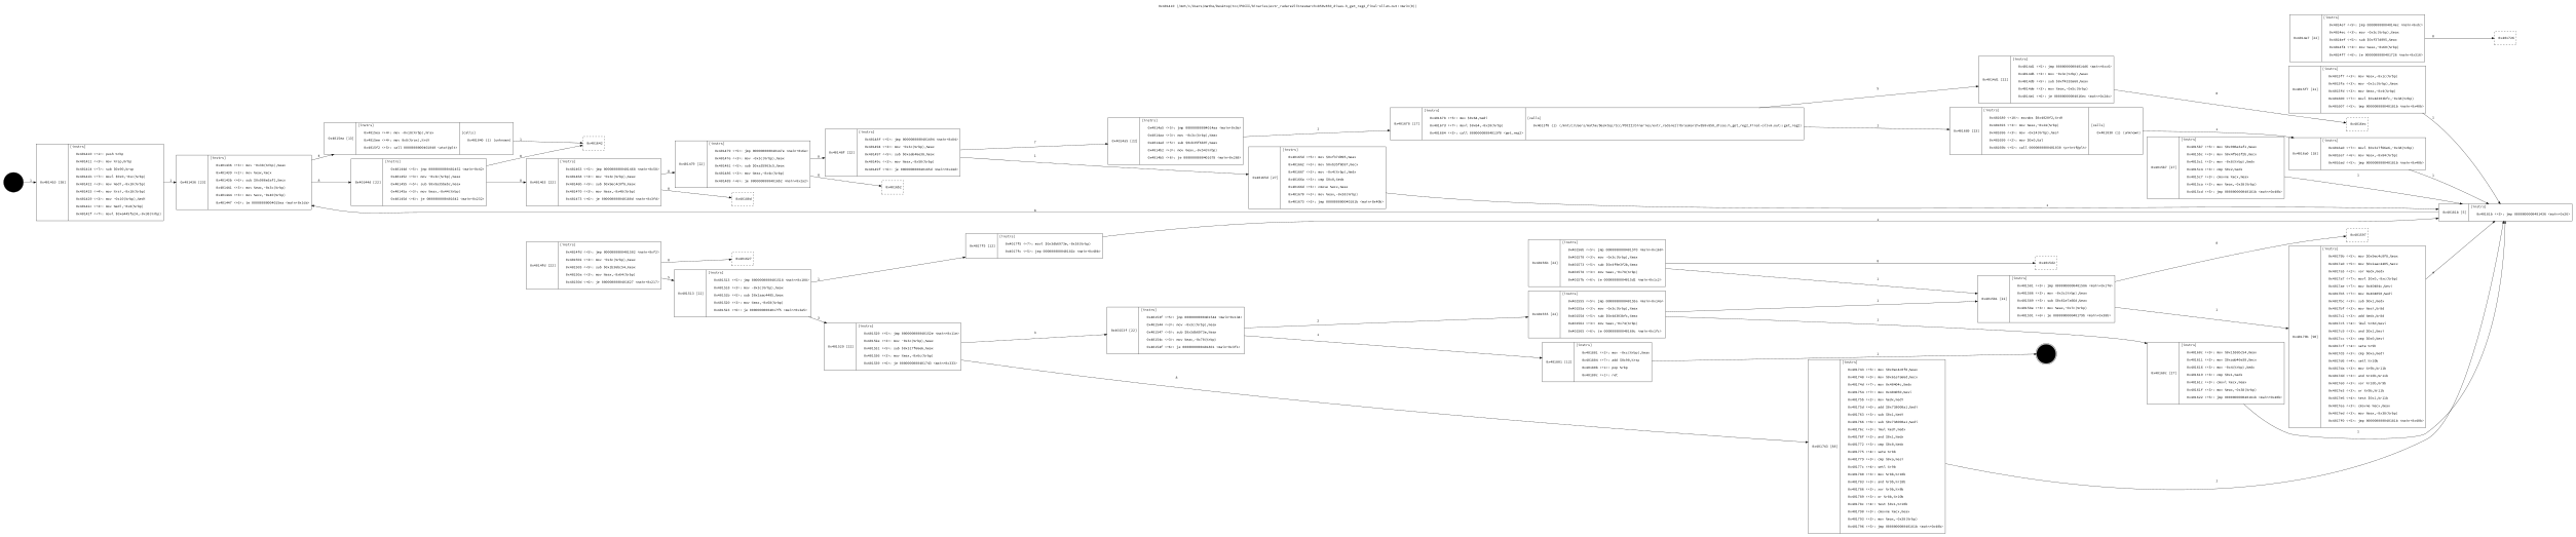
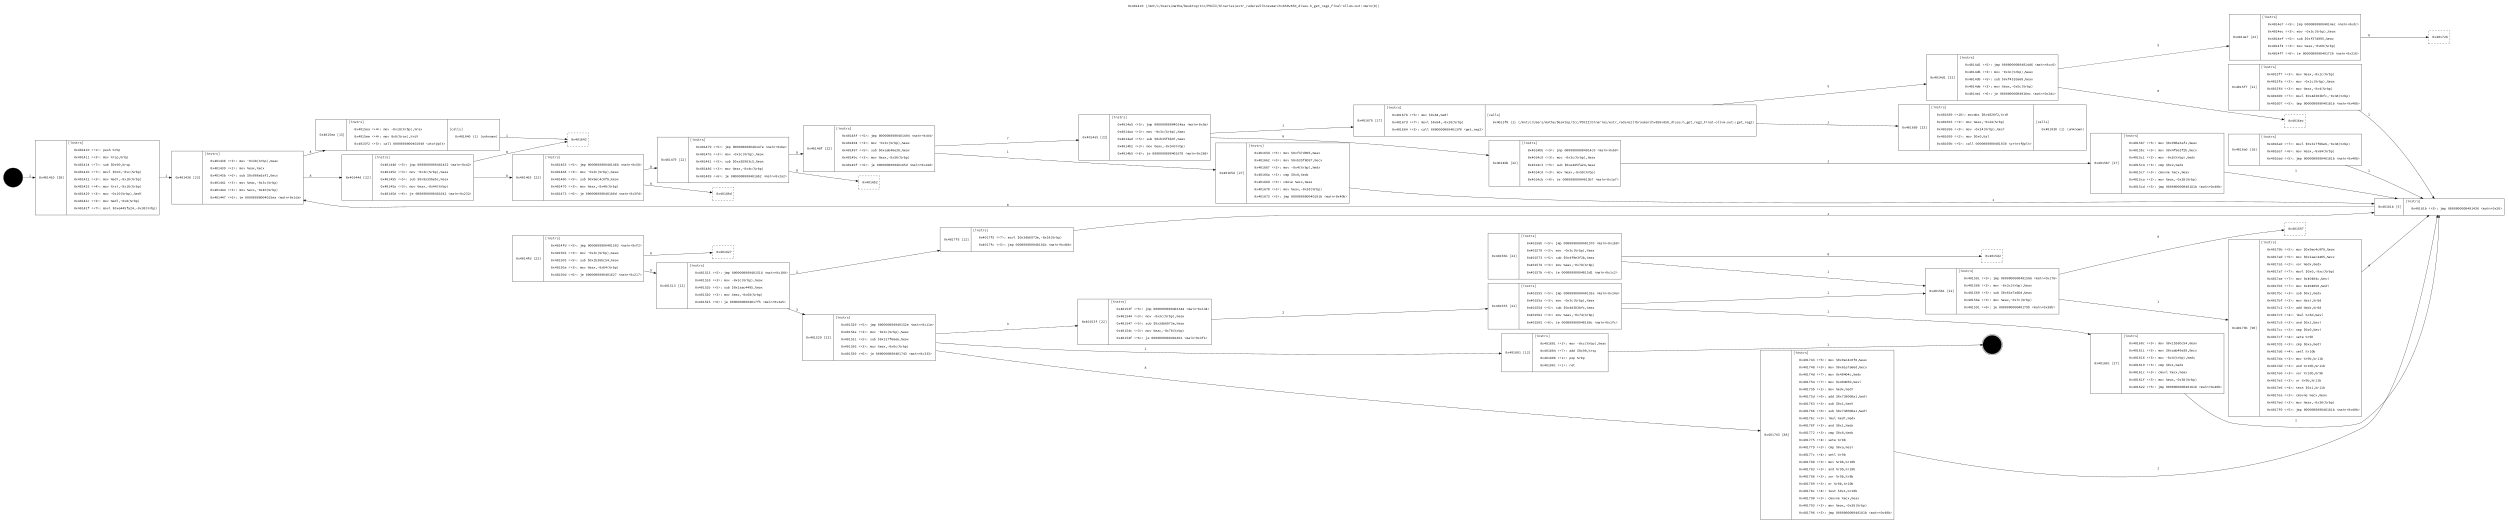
  digraph {
    fontname="Source Code Pro"
    label="0x401410 (/mnt/c/Users/mathe/Desktop/tcc/POCII/binaries/extr_radare2librasmarchv850v850_disas.h_get_reg2_Final-ollvm.out::main(0))"
    labelloc=t
    rankdir=LR
    node [fontname="Source Code Pro" shape=record]
    edge [fontname="Source Code Pro"]
    Entry [fillcolor=black height=0.3 shape=circle style=filled width=0.3]
    n2 [label="{\n     0x401410 [38]\l\n     | [instrs]\l\n     &nbsp;&nbsp;0x401410 \<+1\>: push %rbp\l\n     &nbsp;&nbsp;0x401411 \<+3\>: mov %rsp,%rbp\l\n     &nbsp;&nbsp;0x401414 \<+7\>: sub $0x90,%rsp\l\n     &nbsp;&nbsp;0x40141b \<+7\>: movl $0x0,-0xc(%rbp)\l\n     &nbsp;&nbsp;0x401422 \<+3\>: mov %edi,-0x10(%rbp)\l\n     &nbsp;&nbsp;0x401425 \<+4\>: mov %rsi,-0x18(%rbp)\l\n     &nbsp;&nbsp;0x401429 \<+3\>: mov -0x10(%rbp),%edi\l\n     &nbsp;&nbsp;0x40142c \<+3\>: mov %edi,-0x8(%rbp)\l\n     &nbsp;&nbsp;0x40142f \<+7\>: movl $0xe445fa24,-0x38(%rbp)\l\n  }"]
    n3 [label="{\n     0x401436 [23]\l\n     | [instrs]\l\n     &nbsp;&nbsp;0x401436 \<+3\>: mov -0x38(%rbp),%eax\l\n     &nbsp;&nbsp;0x401439 \<+2\>: mov %eax,%ecx\l\n     &nbsp;&nbsp;0x40143b \<+6\>: sub $0x906e3af1,%ecx\l\n     &nbsp;&nbsp;0x401441 \<+3\>: mov %eax,-0x3c(%rbp)\l\n     &nbsp;&nbsp;0x401444 \<+3\>: mov %ecx,-0x40(%rbp)\l\n     &nbsp;&nbsp;0x401447 \<+6\>: je 00000000004015ea \<main+0x1da\>\l\n  }"]
    n4 [label="{\n     0x4015ea [13]\l\n     | [instrs]\l\n     &nbsp;&nbsp;0x4015ea \<+4\>: mov -0x18(%rbp),%rax\l\n     &nbsp;&nbsp;0x4015ee \<+4\>: mov 0x8(%rax),%rdi\l\n     &nbsp;&nbsp;0x4015f2 \<+5\>: call 0000000000401040 \<atoi@plt\>\l\n     | [calls]\l\n     &nbsp;&nbsp;0x401040 \{1\} (unknown)\l\n  }"]
    n5 [label="{\n     0x40144d [22]\l\n     | [instrs]\l\n     &nbsp;&nbsp;0x40144d \<+5\>: jmp 0000000000401452 \<main+0x42\>\l\n     &nbsp;&nbsp;0x401452 \<+3\>: mov -0x3c(%rbp),%eax\l\n     &nbsp;&nbsp;0x401455 \<+5\>: sub $0x9a35bebc,%eax\l\n     &nbsp;&nbsp;0x40145a \<+3\>: mov %eax,-0x44(%rbp)\l\n     &nbsp;&nbsp;0x40145d \<+6\>: je 0000000000401642 \<main+0x232\>\l\n  }"]
    n6 [label="{\n     0x401642\l\n  }" style=dashed]
    n7 [label="{\n     0x401463 [22]\l\n     | [instrs]\l\n     &nbsp;&nbsp;0x401463 \<+5\>: jmp 0000000000401468 \<main+0x58\>\l\n     &nbsp;&nbsp;0x401468 \<+3\>: mov -0x3c(%rbp),%eax\l\n     &nbsp;&nbsp;0x40146b \<+5\>: sub $0x9ec4c0f8,%eax\l\n     &nbsp;&nbsp;0x401470 \<+3\>: mov %eax,-0x48(%rbp)\l\n     &nbsp;&nbsp;0x401473 \<+6\>: je 000000000040180d \<main+0x3fd\>\l\n  }"]
    n8 [label="{\n     0x4015f7 [21]\l\n     | [instrs]\l\n     &nbsp;&nbsp;0x4015f7 \<+3\>: mov %eax,-0x1c(%rbp)\l\n     &nbsp;&nbsp;0x4015fa \<+3\>: mov -0x1c(%rbp),%eax\l\n     &nbsp;&nbsp;0x4015fd \<+3\>: mov %eax,-0x4(%rbp)\l\n     &nbsp;&nbsp;0x401600 \<+7\>: movl $0x4d303bfc,-0x38(%rbp)\l\n     &nbsp;&nbsp;0x401607 \<+5\>: jmp 000000000040181b \<main+0x40b\>\l\n  }"]
    n9 [label="{\n     0x40181b [5]\l\n     | [instrs]\l\n     &nbsp;&nbsp;0x40181b \<+5\>: jmp 0000000000401436 \<main+0x26\>\l\n  }"]
    n10 [label="{\n     0x40180d\l\n  }" style=dashed]
    n11 [label="{\n     0x401479 [22]\l\n     | [instrs]\l\n     &nbsp;&nbsp;0x401479 \<+5\>: jmp 000000000040147e \<main+0x6e\>\l\n     &nbsp;&nbsp;0x40147e \<+3\>: mov -0x3c(%rbp),%eax\l\n     &nbsp;&nbsp;0x401481 \<+5\>: sub $0xa35963c5,%eax\l\n     &nbsp;&nbsp;0x401486 \<+3\>: mov %eax,-0x4c(%rbp)\l\n     &nbsp;&nbsp;0x401489 \<+6\>: je 00000000004016b2 \<main+0x2a2\>\l\n  }"]
    Exit [fillcolor=black height=0.3 peripheries=2 shape=circle style=filled width=0.3]
    n13 [label="{\n     0x4016b2\l\n  }" style=dashed]
    n14 [label="{\n     0x40148f [22]\l\n     | [instrs]\l\n     &nbsp;&nbsp;0x40148f \<+5\>: jmp 0000000000401494 \<main+0x84\>\l\n     &nbsp;&nbsp;0x401494 \<+3\>: mov -0x3c(%rbp),%eax\l\n     &nbsp;&nbsp;0x401497 \<+5\>: sub $0xaab46e38,%eax\l\n     &nbsp;&nbsp;0x40149c \<+3\>: mov %eax,-0x50(%rbp)\l\n     &nbsp;&nbsp;0x40149f \<+6\>: je 000000000040165d \<main+0x24d\>\l\n  }"]
    n15 [label="{\n     0x401597\l\n  }" style=dashed]
    n16 [label="{\n     0x40165d [27]\l\n     | [instrs]\l\n     &nbsp;&nbsp;0x40165d \<+5\>: mov $0xf37d095,%eax\l\n     &nbsp;&nbsp;0x401662 \<+5\>: mov $0xb35f6b97,%ecx\l\n     &nbsp;&nbsp;0x401667 \<+3\>: mov -0x4(%rbp),%edx\l\n     &nbsp;&nbsp;0x40166a \<+3\>: cmp $0x0,%edx\l\n     &nbsp;&nbsp;0x40166d \<+3\>: cmove %ecx,%eax\l\n     &nbsp;&nbsp;0x401670 \<+3\>: mov %eax,-0x38(%rbp)\l\n     &nbsp;&nbsp;0x401673 \<+5\>: jmp 000000000040181b \<main+0x40b\>\l\n  }"]
    n17 [label="{\n     0x4014a5 [22]\l\n     | [instrs]\l\n     &nbsp;&nbsp;0x4014a5 \<+5\>: jmp 00000000004014aa \<main+0x9a\>\l\n     &nbsp;&nbsp;0x4014aa \<+3\>: mov -0x3c(%rbp),%eax\l\n     &nbsp;&nbsp;0x4014ad \<+5\>: sub $0xb35f6b97,%eax\l\n     &nbsp;&nbsp;0x4014b2 \<+3\>: mov %eax,-0x54(%rbp)\l\n     &nbsp;&nbsp;0x4014b5 \<+6\>: je 0000000000401678 \<main+0x268\>\l\n  }"]
    n18 [label="{\n     0x40179b [90]\l\n     | [instrs]\l\n     &nbsp;&nbsp;0x40179b \<+5\>: mov $0x9ec4c0f8,%eax\l\n     &nbsp;&nbsp;0x4017a0 \<+5\>: mov $0x2aac4405,%ecx\l\n     &nbsp;&nbsp;0x4017a5 \<+2\>: xor %edx,%edx\l\n     &nbsp;&nbsp;0x4017a7 \<+7\>: movl $0x0,-0xc(%rbp)\l\n     &nbsp;&nbsp;0x4017ae \<+7\>: mov 0x40404c,%esi\l\n     &nbsp;&nbsp;0x4017b5 \<+7\>: mov 0x404050,%edi\l\n     &nbsp;&nbsp;0x4017bc \<+3\>: sub $0x1,%edx\l\n     &nbsp;&nbsp;0x4017bf \<+3\>: mov %esi,%r8d\l\n     &nbsp;&nbsp;0x4017c2 \<+3\>: add %edx,%r8d\l\n     &nbsp;&nbsp;0x4017c5 \<+4\>: imul %r8d,%esi\l\n     &nbsp;&nbsp;0x4017c9 \<+3\>: and $0x1,%esi\l\n     &nbsp;&nbsp;0x4017cc \<+3\>: cmp $0x0,%esi\l\n     &nbsp;&nbsp;0x4017cf \<+4\>: sete %r9b\l\n     &nbsp;&nbsp;0x4017d3 \<+3\>: cmp $0xa,%edi\l\n     &nbsp;&nbsp;0x4017d6 \<+4\>: setl %r10b\l\n     &nbsp;&nbsp;0x4017da \<+3\>: mov %r9b,%r11b\l\n     &nbsp;&nbsp;0x4017dd \<+3\>: and %r10b,%r11b\l\n     &nbsp;&nbsp;0x4017e0 \<+3\>: xor %r10b,%r9b\l\n     &nbsp;&nbsp;0x4017e3 \<+3\>: or %r9b,%r11b\l\n     &nbsp;&nbsp;0x4017e6 \<+4\>: test $0x1,%r11b\l\n     &nbsp;&nbsp;0x4017ea \<+3\>: cmovne %ecx,%eax\l\n     &nbsp;&nbsp;0x4017ed \<+3\>: mov %eax,-0x38(%rbp)\l\n     &nbsp;&nbsp;0x4017f0 \<+5\>: jmp 000000000040181b \<main+0x40b\>\l\n  }"]
    n19 [label="{\n     0x401678 [17]\l\n     | [instrs]\l\n     &nbsp;&nbsp;0x401678 \<+5\>: mov $0x64,%edi\l\n     &nbsp;&nbsp;0x40167d \<+7\>: movl $0x64,-0x20(%rbp)\l\n     &nbsp;&nbsp;0x401684 \<+5\>: call 00000000004013f0 \<get_reg2\>\l\n     | [calls]\l\n     &nbsp;&nbsp;0x4013f0 \{1\} (/mnt/c/Users/mathe/Desktop/tcc/POCII/binaries/extr_radare2librasmarchv850v850_disas.h_get_reg2_Final-ollvm.out::get_reg2)\l\n  }"]
+   n20 [label="{\n     0x4014bb [22]\l\n     | [instrs]\l\n     &nbsp;&nbsp;0x4014bb \<+5\>: jmp 00000000004014c0 \<main+0xb0\>\l\n     &nbsp;&nbsp;0x4014c0 \<+3\>: mov -0x3c(%rbp),%eax\l\n     &nbsp;&nbsp;0x4014c3 \<+5\>: sub $0xe445fa24,%eax\l\n     &nbsp;&nbsp;0x4014c8 \<+3\>: mov %eax,-0x58(%rbp)\l\n     &nbsp;&nbsp;0x4014cb \<+6\>: je 00000000004015b7 \<main+0x1a7\>\l\n  }"]
    n21 [label="{\n     0x401581 [22]\l\n     | [instrs]\l\n     &nbsp;&nbsp;0x401581 \<+5\>: jmp 0000000000401586 \<main+0x176\>\l\n     &nbsp;&nbsp;0x401586 \<+3\>: mov -0x3c(%rbp),%eax\l\n     &nbsp;&nbsp;0x401589 \<+5\>: sub $0x61e7a66d,%eax\l\n     &nbsp;&nbsp;0x40158e \<+3\>: mov %eax,-0x7c(%rbp)\l\n     &nbsp;&nbsp;0x401591 \<+6\>: je 000000000040179b \<main+0x38b\>\l\n  }"]
    n22 [label="{\n     0x401689 [23]\l\n     | [instrs]\l\n     &nbsp;&nbsp;0x401689 \<+10\>: movabs $0x4020f2,%rdi\l\n     &nbsp;&nbsp;0x401693 \<+3\>: mov %eax,-0x24(%rbp)\l\n     &nbsp;&nbsp;0x401696 \<+3\>: mov -0x24(%rbp),%esi\l\n     &nbsp;&nbsp;0x401699 \<+2\>: mov $0x0,%al\l\n     &nbsp;&nbsp;0x40169b \<+5\>: call 0000000000401030 \<printf@plt\>\l\n     | [calls]\l\n     &nbsp;&nbsp;0x401030 \{1\} (unknown)\l\n  }"]
    n23 [label="{\n     0x4014d1 [22]\l\n     | [instrs]\l\n     &nbsp;&nbsp;0x4014d1 \<+5\>: jmp 00000000004014d6 \<main+0xc6\>\l\n     &nbsp;&nbsp;0x4014d6 \<+3\>: mov -0x3c(%rbp),%eax\l\n     &nbsp;&nbsp;0x4014d9 \<+5\>: sub $0xf4320a60,%eax\l\n     &nbsp;&nbsp;0x4014de \<+3\>: mov %eax,-0x5c(%rbp)\l\n     &nbsp;&nbsp;0x4014e1 \<+6\>: je 00000000004016ec \<main+0x2dc\>\l\n  }"]
    n24 [label="{\n     0x4015b7 [27]\l\n     | [instrs]\l\n     &nbsp;&nbsp;0x4015b7 \<+5\>: mov $0x906e3af1,%eax\l\n     &nbsp;&nbsp;0x4015bc \<+5\>: mov $0x4f9e3f2b,%ecx\l\n     &nbsp;&nbsp;0x4015c1 \<+3\>: mov -0x8(%rbp),%edx\l\n     &nbsp;&nbsp;0x4015c4 \<+3\>: cmp $0x2,%edx\l\n     &nbsp;&nbsp;0x4015c7 \<+3\>: cmovne %ecx,%eax\l\n     &nbsp;&nbsp;0x4015ca \<+3\>: mov %eax,-0x38(%rbp)\l\n     &nbsp;&nbsp;0x4015cd \<+5\>: jmp 000000000040181b \<main+0x40b\>\l\n  }"]
    n25 [label="{\n     0x4015d2\l\n  }" style=dashed]
    n26 [label="{\n     0x4016a0 [18]\l\n     | [instrs]\l\n     &nbsp;&nbsp;0x4016a0 \<+7\>: movl $0x317f66e6,-0x38(%rbp)\l\n     &nbsp;&nbsp;0x4016a7 \<+6\>: mov %eax,-0x84(%rbp)\l\n     &nbsp;&nbsp;0x4016ad \<+5\>: jmp 000000000040181b \<main+0x40b\>\l\n  }"]
    n27 [label="{\n     0x4016ec\l\n  }" style=dashed]
    n28 [label="{\n     0x4014e7 [22]\l\n     | [instrs]\l\n     &nbsp;&nbsp;0x4014e7 \<+5\>: jmp 00000000004014ec \<main+0xdc\>\l\n     &nbsp;&nbsp;0x4014ec \<+3\>: mov -0x3c(%rbp),%eax\l\n     &nbsp;&nbsp;0x4014ef \<+5\>: sub $0xf37d095,%eax\l\n     &nbsp;&nbsp;0x4014f4 \<+3\>: mov %eax,-0x60(%rbp)\l\n     &nbsp;&nbsp;0x4014f7 \<+6\>: je 0000000000401726 \<main+0x316\>\l\n  }"]
    n29 [label="{\n     0x401726\l\n  }" style=dashed]
    n30 [label="{\n     0x4014fd [22]\l\n     | [instrs]\l\n     &nbsp;&nbsp;0x4014fd \<+5\>: jmp 0000000000401502 \<main+0xf2\>\l\n     &nbsp;&nbsp;0x401502 \<+3\>: mov -0x3c(%rbp),%eax\l\n     &nbsp;&nbsp;0x401505 \<+5\>: sub $0x1b36bc54,%eax\l\n     &nbsp;&nbsp;0x40150a \<+3\>: mov %eax,-0x64(%rbp)\l\n     &nbsp;&nbsp;0x40150d \<+6\>: je 0000000000401627 \<main+0x217\>\l\n  }"]
    n31 [label="{\n     0x401627\l\n  }" style=dashed]
    n32 [label="{\n     0x401513 [22]\l\n     | [instrs]\l\n     &nbsp;&nbsp;0x401513 \<+5\>: jmp 0000000000401518 \<main+0x108\>\l\n     &nbsp;&nbsp;0x401518 \<+3\>: mov -0x3c(%rbp),%eax\l\n     &nbsp;&nbsp;0x40151b \<+5\>: sub $0x2aac4405,%eax\l\n     &nbsp;&nbsp;0x401520 \<+3\>: mov %eax,-0x68(%rbp)\l\n     &nbsp;&nbsp;0x401523 \<+6\>: je 00000000004017f5 \<main+0x3e5\>\l\n  }"]
    n33 [label="{\n     0x40156b [22]\l\n     | [instrs]\l\n     &nbsp;&nbsp;0x40156b \<+5\>: jmp 0000000000401570 \<main+0x160\>\l\n     &nbsp;&nbsp;0x401570 \<+3\>: mov -0x3c(%rbp),%eax\l\n     &nbsp;&nbsp;0x401573 \<+5\>: sub $0x4f9e3f2b,%eax\l\n     &nbsp;&nbsp;0x401578 \<+3\>: mov %eax,-0x78(%rbp)\l\n     &nbsp;&nbsp;0x40157b \<+6\>: je 00000000004015d2 \<main+0x1c2\>\l\n  }"]
    n34 [label="{\n     0x4017f5 [12]\l\n     | [instrs]\l\n     &nbsp;&nbsp;0x4017f5 \<+7\>: movl $0x3db6973e,-0x38(%rbp)\l\n     &nbsp;&nbsp;0x4017fc \<+5\>: jmp 000000000040181b \<main+0x40b\>\l\n  }"]
    n35 [label="{\n     0x401529 [22]\l\n     | [instrs]\l\n     &nbsp;&nbsp;0x401529 \<+5\>: jmp 000000000040152e \<main+0x11e\>\l\n     &nbsp;&nbsp;0x40152e \<+3\>: mov -0x3c(%rbp),%eax\l\n     &nbsp;&nbsp;0x401531 \<+5\>: sub $0x317f66e6,%eax\l\n     &nbsp;&nbsp;0x401536 \<+3\>: mov %eax,-0x6c(%rbp)\l\n     &nbsp;&nbsp;0x401539 \<+6\>: je 0000000000401743 \<main+0x333\>\l\n  }"]
    n36 [label="{\n     0x40160c [27]\l\n     | [instrs]\l\n     &nbsp;&nbsp;0x40160c \<+5\>: mov $0x1b36bc54,%eax\l\n     &nbsp;&nbsp;0x401611 \<+5\>: mov $0xaab46e38,%ecx\l\n     &nbsp;&nbsp;0x401616 \<+3\>: mov -0x4(%rbp),%edx\l\n     &nbsp;&nbsp;0x401619 \<+3\>: cmp $0x1,%edx\l\n     &nbsp;&nbsp;0x40161c \<+3\>: cmovl %ecx,%eax\l\n     &nbsp;&nbsp;0x40161f \<+3\>: mov %eax,-0x38(%rbp)\l\n     &nbsp;&nbsp;0x401622 \<+5\>: jmp 000000000040181b \<main+0x40b\>\l\n  }"]
    n37 [label="{\n     0x401743 [88]\l\n     | [instrs]\l\n     &nbsp;&nbsp;0x401743 \<+5\>: mov $0x9ec4c0f8,%eax\l\n     &nbsp;&nbsp;0x401748 \<+5\>: mov $0x61e7a66d,%ecx\l\n     &nbsp;&nbsp;0x40174d \<+7\>: mov 0x40404c,%edx\l\n     &nbsp;&nbsp;0x401754 \<+7\>: mov 0x404050,%esi\l\n     &nbsp;&nbsp;0x40175b \<+2\>: mov %edx,%edi\l\n     &nbsp;&nbsp;0x40175d \<+6\>: add $0x738000a1,%edi\l\n     &nbsp;&nbsp;0x401763 \<+3\>: sub $0x1,%edi\l\n     &nbsp;&nbsp;0x401766 \<+6\>: sub $0x738000a1,%edi\l\n     &nbsp;&nbsp;0x40176c \<+3\>: imul %edi,%edx\l\n     &nbsp;&nbsp;0x40176f \<+3\>: and $0x1,%edx\l\n     &nbsp;&nbsp;0x401772 \<+3\>: cmp $0x0,%edx\l\n     &nbsp;&nbsp;0x401775 \<+4\>: sete %r8b\l\n     &nbsp;&nbsp;0x401779 \<+3\>: cmp $0xa,%esi\l\n     &nbsp;&nbsp;0x40177c \<+4\>: setl %r9b\l\n     &nbsp;&nbsp;0x401780 \<+3\>: mov %r8b,%r10b\l\n     &nbsp;&nbsp;0x401783 \<+3\>: and %r9b,%r10b\l\n     &nbsp;&nbsp;0x401786 \<+3\>: xor %r9b,%r8b\l\n     &nbsp;&nbsp;0x401789 \<+3\>: or %r8b,%r10b\l\n     &nbsp;&nbsp;0x40178c \<+4\>: test $0x1,%r10b\l\n     &nbsp;&nbsp;0x401790 \<+3\>: cmovne %ecx,%eax\l\n     &nbsp;&nbsp;0x401793 \<+3\>: mov %eax,-0x38(%rbp)\l\n     &nbsp;&nbsp;0x401796 \<+5\>: jmp 000000000040181b \<main+0x40b\>\l\n  }"]
    n38 [label="{\n     0x40153f [22]\l\n     | [instrs]\l\n     &nbsp;&nbsp;0x40153f \<+5\>: jmp 0000000000401544 \<main+0x134\>\l\n     &nbsp;&nbsp;0x401544 \<+3\>: mov -0x3c(%rbp),%eax\l\n     &nbsp;&nbsp;0x401547 \<+5\>: sub $0x3db6973e,%eax\l\n     &nbsp;&nbsp;0x40154c \<+3\>: mov %eax,-0x70(%rbp)\l\n     &nbsp;&nbsp;0x40154f \<+6\>: je 0000000000401801 \<main+0x3f1\>\l\n  }"]
    n39 [label="{\n     0x401555 [22]\l\n     | [instrs]\l\n     &nbsp;&nbsp;0x401555 \<+5\>: jmp 000000000040155a \<main+0x14a\>\l\n     &nbsp;&nbsp;0x40155a \<+3\>: mov -0x3c(%rbp),%eax\l\n     &nbsp;&nbsp;0x40155d \<+5\>: sub $0x4d303bfc,%eax\l\n     &nbsp;&nbsp;0x401562 \<+3\>: mov %eax,-0x74(%rbp)\l\n     &nbsp;&nbsp;0x401565 \<+6\>: je 000000000040160c \<main+0x1fc\>\l\n  }"]
    n40 [label="{\n     0x401801 [12]\l\n     | [instrs]\l\n     &nbsp;&nbsp;0x401801 \<+3\>: mov -0xc(%rbp),%eax\l\n     &nbsp;&nbsp;0x401804 \<+7\>: add $0x90,%rsp\l\n     &nbsp;&nbsp;0x40180b \<+1\>: pop %rbp\l\n     &nbsp;&nbsp;0x40180c \<+1\>: ret\l\n  }"]
    Entry -> n2 [label=" 1"]
    n2 -> n3 [label=" 1"]
    n3 -> n4 [label=" 4"]
    n3 -> n5 [label=" 8"]
    n4 -> n6 [label=" 1"]
    n5 -> n6 [label=" 0"]
    n5 -> n7 [label=" 8"]
    n7 -> n10 [label=" 0"]
    n7 -> n11 [label=" 8"]
    n8 -> n9 [label=" 1"]
    n9 -> n3 [label=" 8"]
    n11 -> n13 [label=" 0"]
    n11 -> n14 [label=" 8"]
    n14 -> n16 [label=" 1"]
    n14 -> n17 [label=" 7"]
    n16 -> n9 [label=" 1"]
    n17 -> n19 [label=" 1"]
+   n17 -> n20 [label=" 6"]
    n18 -> n9 [label=" 4"]
    n19 -> n22 [label=" 1"]
    n19 -> n23 [label=" 5"]
+   n20 -> n24 [label=" 1"]
    n21 -> n15 [label=" 0"]
    n21 -> n18 [label=" 1"]
-   n22 -> n26 [label=" 1"]
    n23 -> n27 [label=" 0"]
+   n23 -> n28 [label=" 5"]
    n24 -> n9 [label=" 1"]
    n26 -> n9 [label=" 1"]
    n28 -> n29 [label=" 0"]
    n30 -> n31 [label=" 0"]
    n30 -> n32 [label=" 5"]
    n32 -> n34 [label=" 1"]
    n32 -> n35 [label=" 3"]
    n33 -> n21 [label=" 1"]
    n33 -> n25 [label=" 0"]
    n34 -> n9 [label=" 1"]
    n35 -> n37 [label=" 8"]
    n35 -> n38 [label=" 3"]
    n36 -> n9 [label=" 1"]
    n37 -> n9 [label=" 1"]
    n38 -> n39 [label=" 2"]
-   n38 -> n40 [label=" 1"]
+   n35 -> n40 [label=" 1"]
    n39 -> n21 [label=" 1"]
    n39 -> n36 [label=" 1"]
    n40 -> Exit [label=" 1"]
  }
